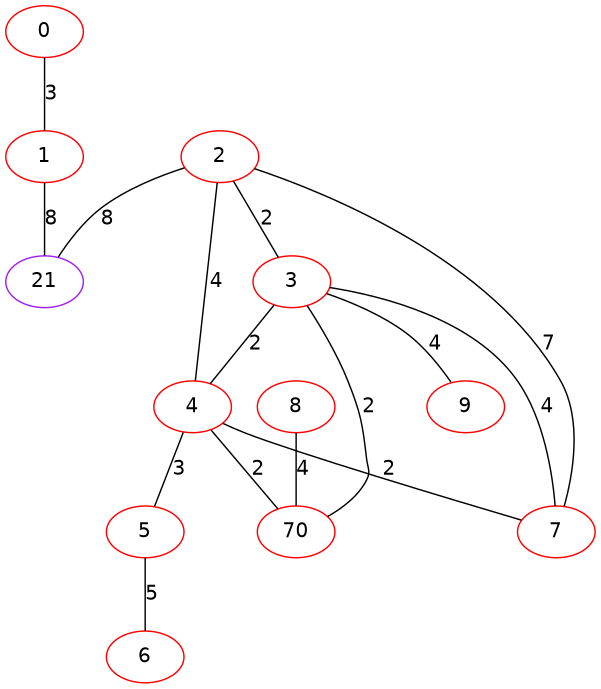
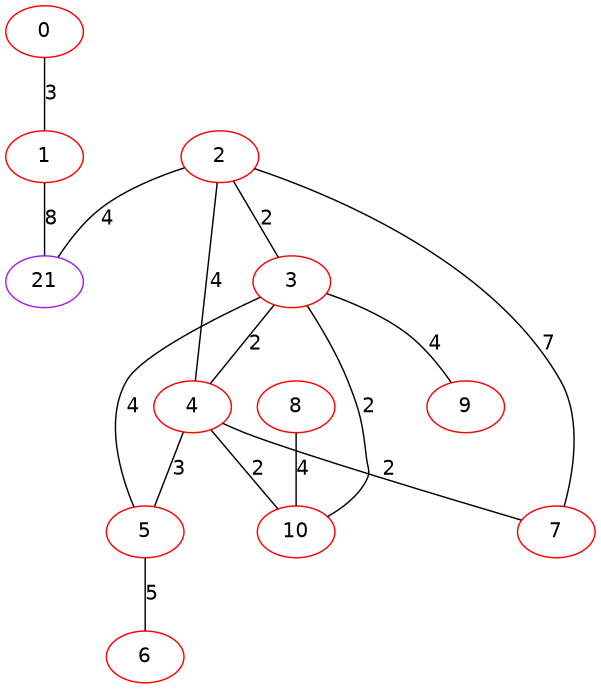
  graph {
    fontname="DejaVu Sans"
    node [color=red fontname="DejaVu Sans" weight=1]
    edge [fontname="DejaVu Sans"]
    0
    1
    n3 [color=purple label=21 weight=4]
    2
    3
    4
    7
    9
-   10 [label=70]
+   10
    5
    8
    6
    0 -- 1 [label=3]
    1 -- n3 [label=8]
-   2 -- n3 [label=8]
+   2 -- n3 [label=4]
    2 -- 3 [label=2]
    2 -- 4 [label=4]
    2 -- 7 [label=7]
    3 -- 4 [label=2]
-   3 -- 7 [label=4]
+   3 -- 5 [label=4]
    3 -- 9 [label=4]
    3 -- 10 [label=2]
    4 -- 7 [label=2]
    4 -- 10 [label=2]
    4 -- 5 [label=3]
    5 -- 6 [label=5]
    8 -- 10 [label=4]
  }
